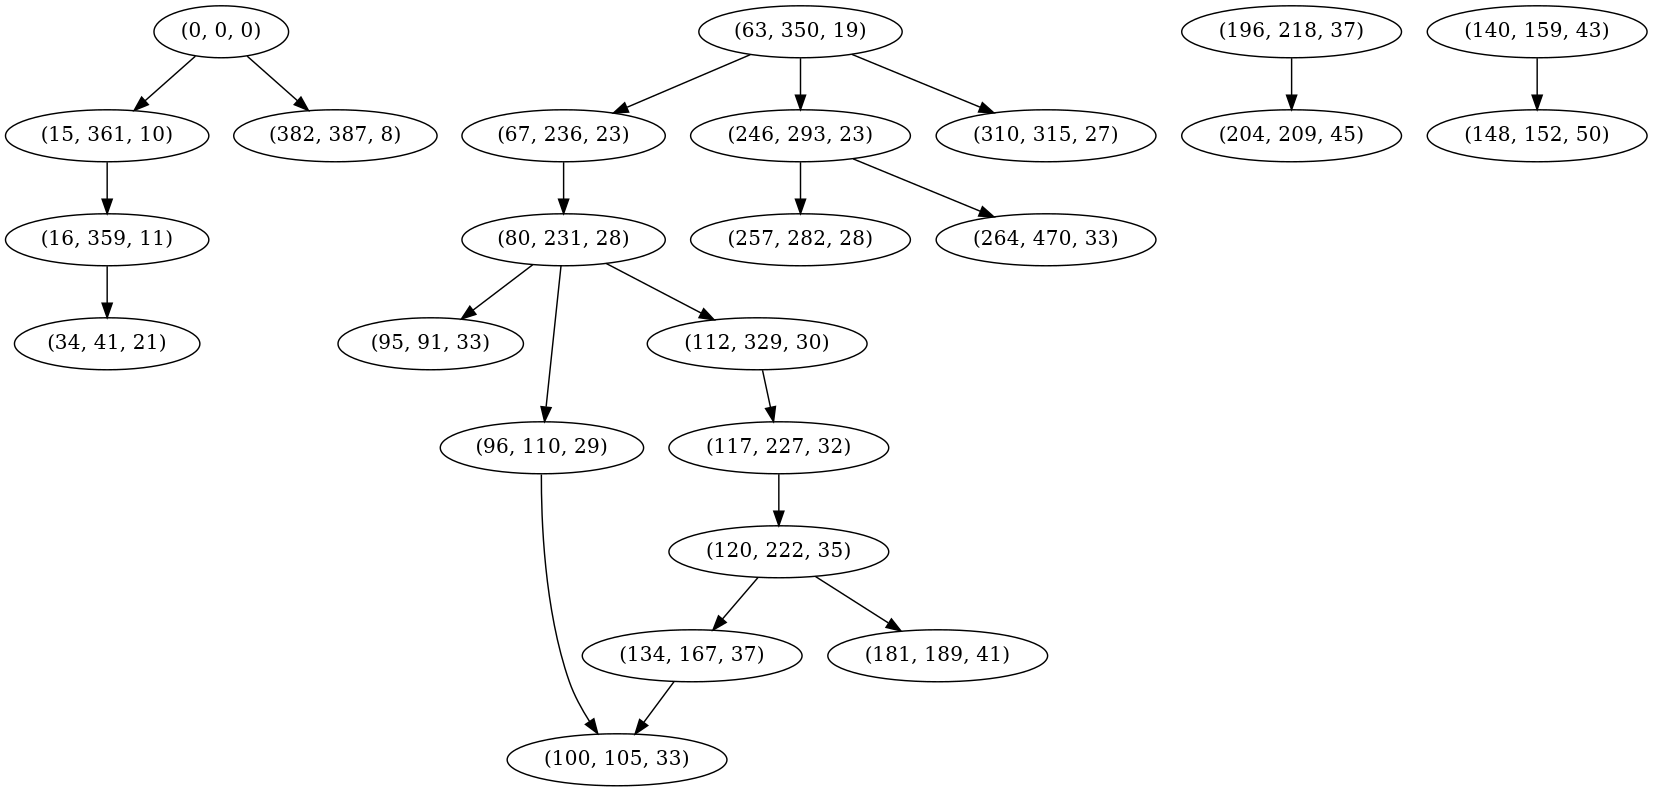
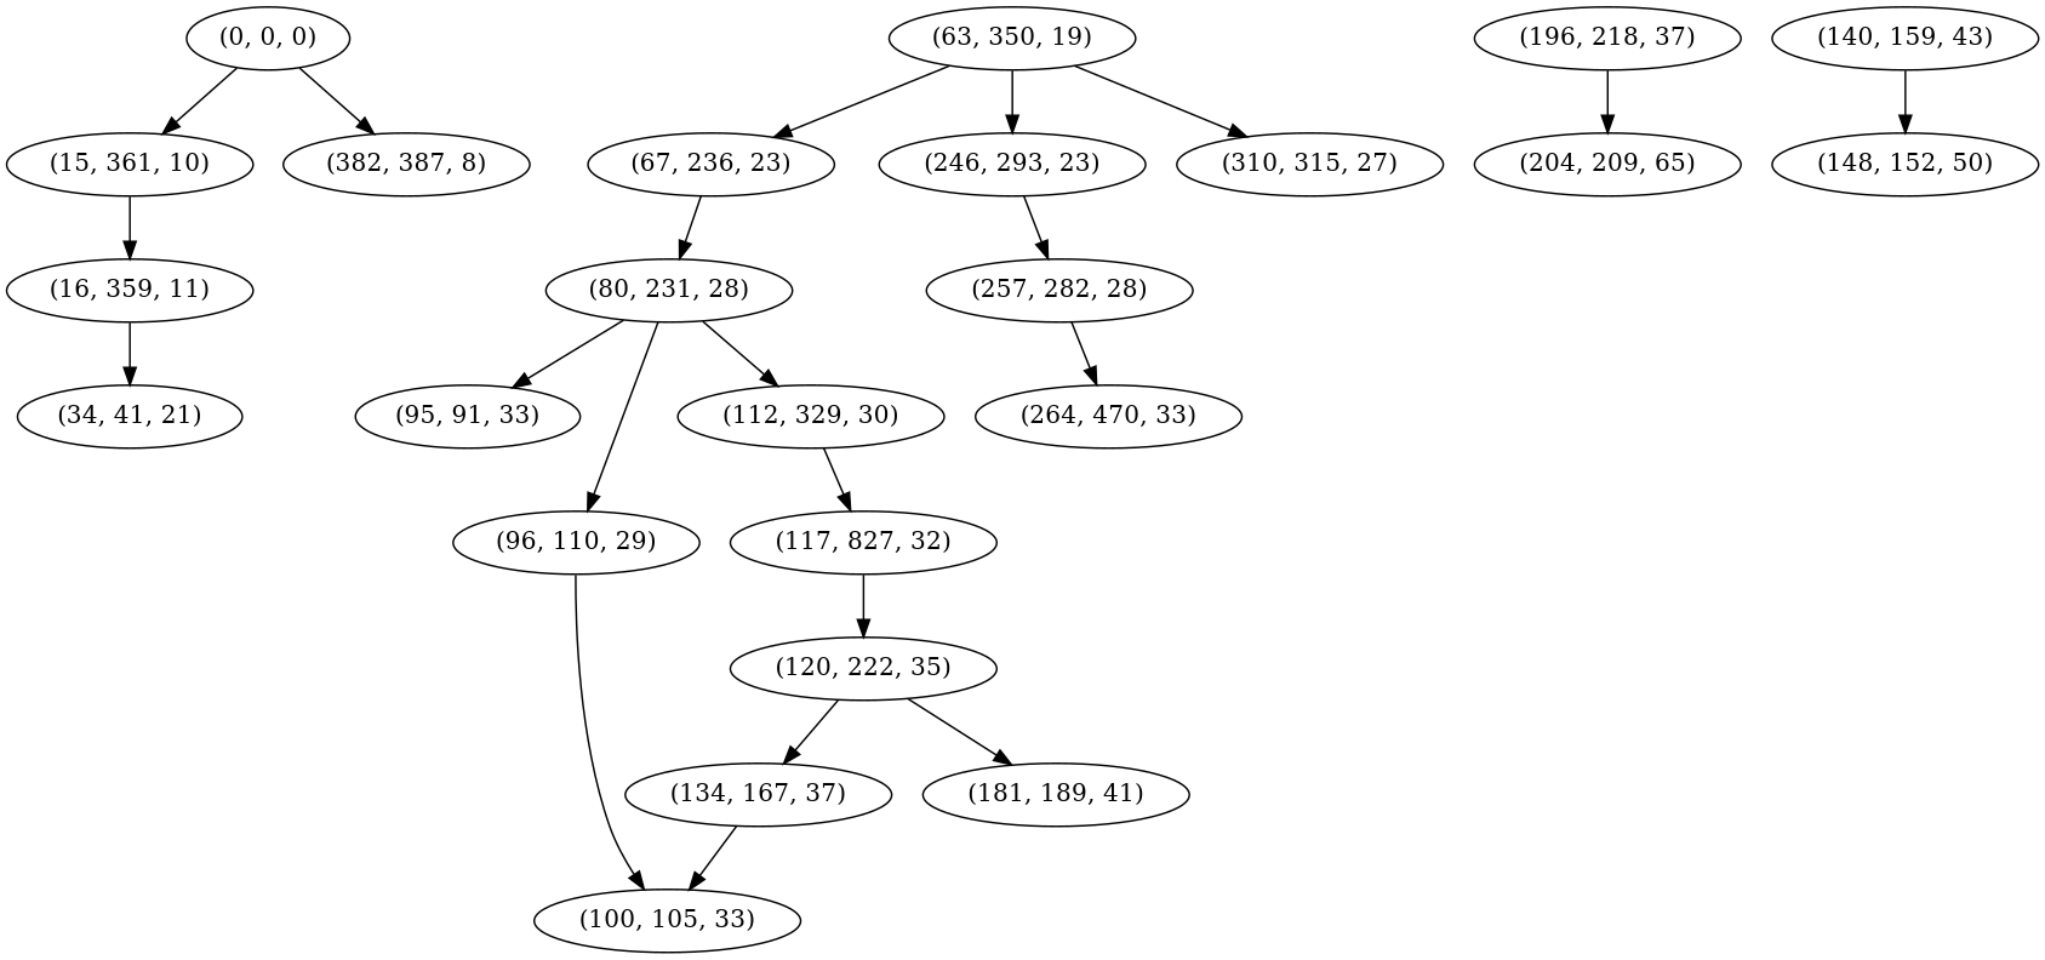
  digraph {
    "(0, 0, 0)"
    "(15, 361, 10)"
    "(382, 387, 8)"
    "(16, 359, 11)"
    "(34, 41, 21)"
    "(63, 350, 19)"
    "(67, 236, 23)"
    "(246, 293, 23)"
    "(310, 315, 27)"
    "(80, 231, 28)"
    "(257, 282, 28)"
    n12 [label="(95, 91, 33)"]
    "(96, 110, 29)"
    n14 [label="(112, 329, 30)"]
    "(100, 105, 33)"
-   "(117, 227, 32)"
+   "(117, 227, 32)" [label="(117, 827, 32)"]
    "(120, 222, 35)"
    "(134, 167, 37)"
    "(181, 189, 41)"
    "(196, 218, 37)"
-   "(204, 209, 45)"
+   "(204, 209, 45)" [label="(204, 209, 65)"]
    "(140, 159, 43)"
    "(148, 152, 50)"
    n24 [label="(264, 470, 33)"]
    "(0, 0, 0)" -> "(15, 361, 10)"
    "(0, 0, 0)" -> "(382, 387, 8)"
    "(15, 361, 10)" -> "(16, 359, 11)"
    "(16, 359, 11)" -> "(34, 41, 21)"
    "(63, 350, 19)" -> "(67, 236, 23)"
    "(63, 350, 19)" -> "(246, 293, 23)"
    "(63, 350, 19)" -> "(310, 315, 27)"
    "(67, 236, 23)" -> "(80, 231, 28)"
    "(246, 293, 23)" -> "(257, 282, 28)"
    "(80, 231, 28)" -> n12
    "(80, 231, 28)" -> "(96, 110, 29)"
    "(80, 231, 28)" -> n14
-   "(246, 293, 23)" -> n24
+   "(257, 282, 28)" -> n24
    "(96, 110, 29)" -> "(100, 105, 33)"
    n14 -> "(117, 227, 32)"
    "(117, 227, 32)" -> "(120, 222, 35)"
    "(120, 222, 35)" -> "(134, 167, 37)"
    "(120, 222, 35)" -> "(181, 189, 41)"
    "(134, 167, 37)" -> "(100, 105, 33)"
    "(196, 218, 37)" -> "(204, 209, 45)"
    "(140, 159, 43)" -> "(148, 152, 50)"
  }
